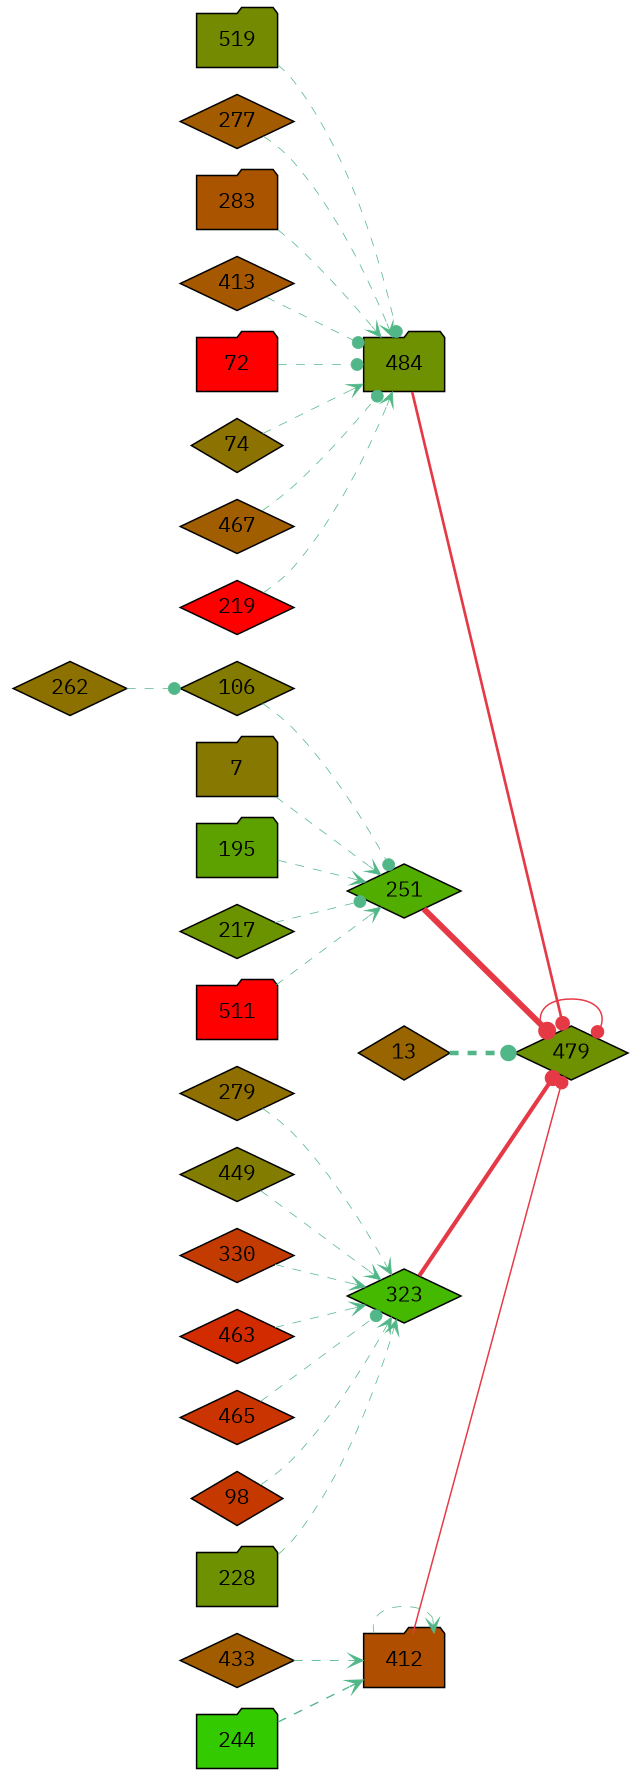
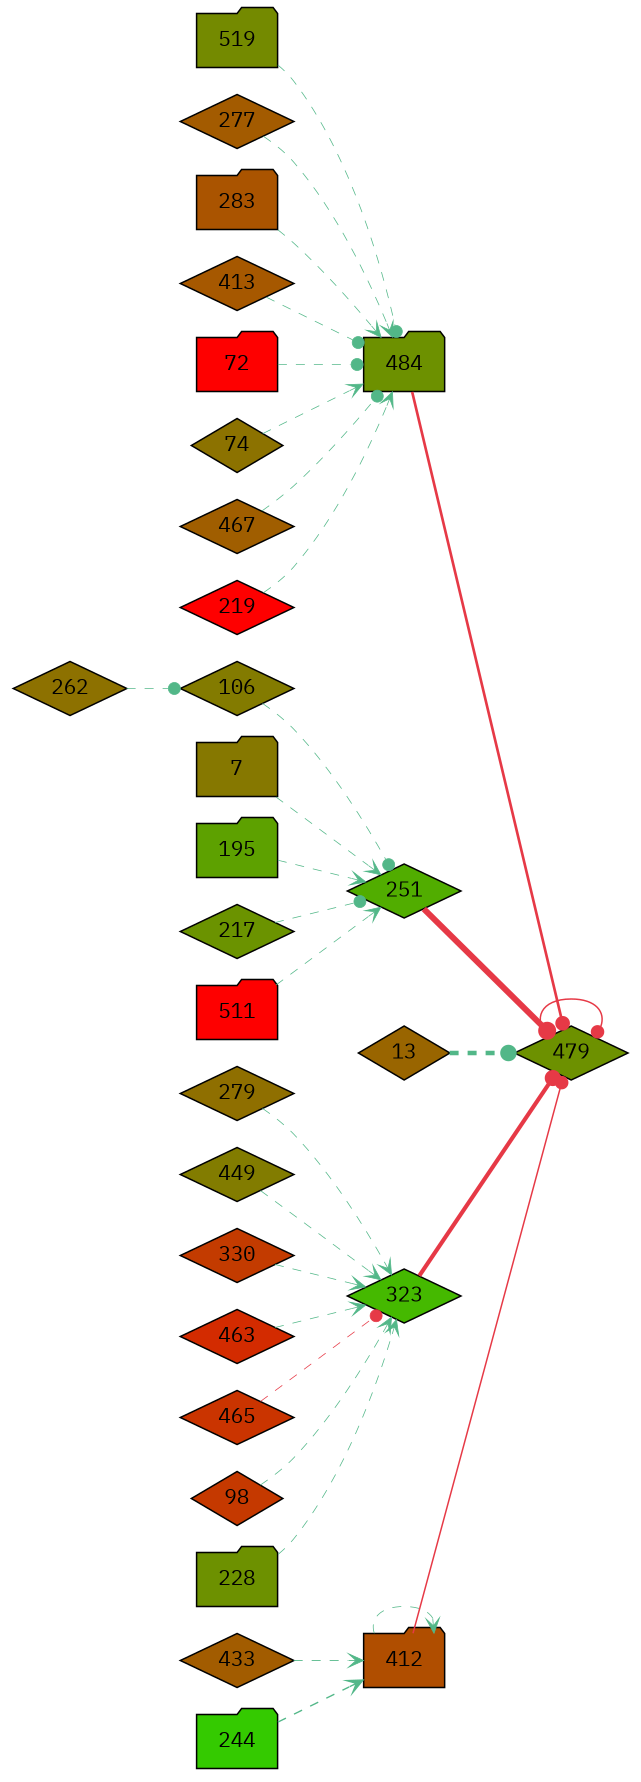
  digraph {
    fontname="IBM Plex Mono"
    rankdir=LR
    node [fillcolor="#6d9100" fontname="IBM Plex Mono" shape=diamond style=filled]
    edge [arrowhead=vee color="#52b788" fontname="IBM Plex Mono" penwidth=0.50 style=dashed]
    n1 [fillcolor="#8d7100" label=262]
    n2 [fillcolor="#837b00" label=106]
    n3 [fillcolor="#51ad00" label=251]
    n4 [label=479]
    n5 [fillcolor="#748a00" label=519 shape=folder]
    n6 [label=484 shape=folder]
    n7 [fillcolor="#867800" label=7 shape=folder]
    n8 [fillcolor="#996500" label=13]
    n9 [fillcolor="#a35b00" label=277]
    n10 [fillcolor="#8f6f00" label=279]
    n11 [fillcolor="#45b900" label=323]
    n12 [fillcolor="#aa5400" label=283 shape=folder]
    n13 [fillcolor="#b04e00" label=412 shape=folder]
    n14 [fillcolor="#a65800" label=413]
    n15 [fillcolor="#a25c00" label=433]
    n16 [fillcolor="#827c00" label=449]
    n17 [fillcolor="#5da100" label=195 shape=folder]
    n18 [fillcolor="#fe0000" label=72 shape=folder]
    n19 [fillcolor="#c33b00" label=330]
    n20 [fillcolor="#8c7200" label=74]
    n21 [fillcolor="#d32b00" label=463]
    n22 [fillcolor="#ca3400" label=465]
    n23 [fillcolor="#a05e00" label=467]
    n24 [fillcolor="#6b9300" label=217]
    n25 [fillcolor="#fe0000" label=219]
    n26 [fillcolor="#c53900" label=98]
    n27 [label=228 shape=folder]
    n28 [fillcolor="#34ca00" label=244 shape=folder]
    n29 [fillcolor="#fe0000" label=511 shape=folder]
    n1 -> n2 [arrowhead=dot]
    n2 -> n3 [arrowhead=dot]
    n3 -> n4 [arrowhead=dot color="#e63946" penwidth=4.00 style=""]
    n4 -> n4 [arrowhead=dot color="#e63946" penwidth=1.00 style=""]
    n5 -> n6 [arrowhead=dot]
    n6 -> n4 [arrowhead=dot color="#e63946" penwidth=1.78 style=""]
    n7 -> n3
    n8 -> n4 [arrowhead=dot penwidth=3.00]
    n9 -> n6
    n10 -> n11
    n11 -> n4 [arrowhead=dot color="#e63946" penwidth=2.76 style=""]
    n12 -> n6
    n13 -> n4 [arrowhead=dot color="#e63946" penwidth=1.00 style=""]
    n13 -> n13
    n14 -> n6 [arrowhead=dot]
    n15 -> n13 [penwidth=0.55]
    n16 -> n11
    n17 -> n3
    n18 -> n6 [arrowhead=dot]
    n19 -> n11
    n20 -> n6
    n21 -> n11
-   n22 -> n11 [arrowhead=dot]
+   n22 -> n11 [arrowhead=dot color="#e63946"]
    n23 -> n6 [arrowhead=dot]
    n24 -> n3 [arrowhead=dot]
    n25 -> n6
    n26 -> n11
    n27 -> n11
    n28 -> n13 [penwidth=0.91]
    n29 -> n3
  }
